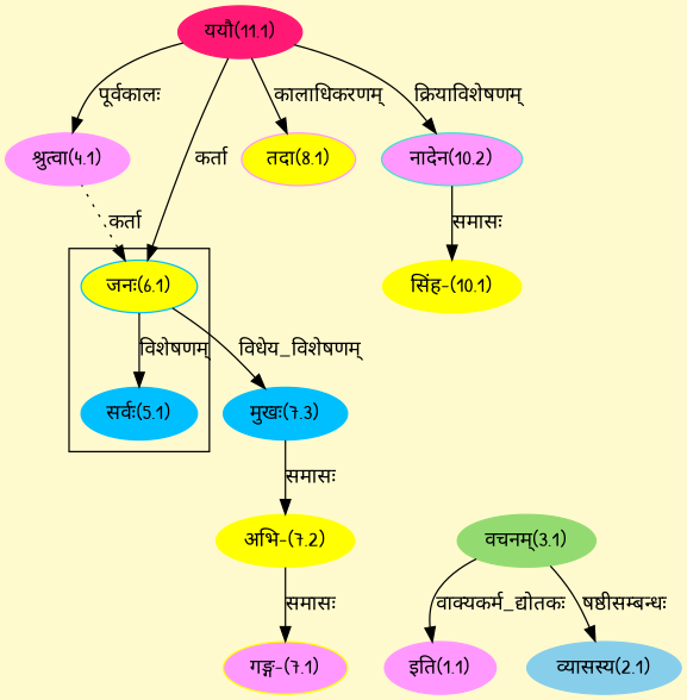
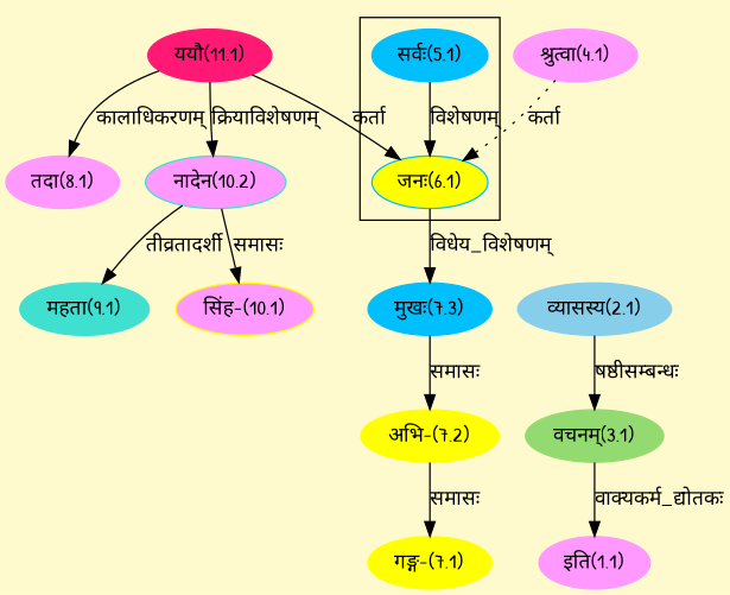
  digraph {
    bgcolor=lemonchiffon1
    compound=true
    fontname="Patrick Hand"
    rankdir=BT
    node [color="#00BFFF" fontname="Patrick Hand" style=filled]
    edge [dir=back fontname="Patrick Hand"]
    n1 [label="सर्वः(5.1)"]
    n2 [fillcolor="#FFFF00" label="जनः(6.1)"]
    n3 [color="#FF99FF" label="श्रुत्वा(4.1)"]
    n4 [color="#FF1975" label="ययौ(11.1)"]
    n5 [color="#FF99FF" label="इति(1.1)"]
    n6 [color="#93DB70" label="वचनम्(3.1)"]
    n7 [color="#87CEEB" label="व्यासस्य(2.1)"]
-   n8 [color="#FFFF00" label="गङ्ग-(7.1)" fillcolor="#FF99FF"]
+   n8 [color="#FFFF00" label="गङ्ग-(7.1)"]
    n9 [color="#FFFF00" label="अभि-(7.2)"]
    n10 [label="मुखः(7.3)"]
-   n11 [color="#FF99FF" label="तदा(8.1)" fillcolor="#FFFF00"]
+   n11 [color="#FF99FF" label="तदा(8.1)"]
+   n12 [color="#40E0D0" label="महता(9.1)"]
    n13 [color="#40E0D0" fillcolor="#FF99FF" label="नादेन(10.2)"]
-   n14 [color="#FFFF00" label="सिंह-(10.1)"]
+   n14 [color="#FFFF00" label="सिंह-(10.1)" fillcolor="#FF99FF"]
    subgraph cluster_1 {
      n1
      n2
    }
-   n1 -> n2 [label="विशेषणम्"]
+   n2 -> n1 [label="विशेषणम्"]
    n2 -> n3 [label="कर्ता" style=dotted]
    n2 -> n4 [label="कर्ता"]
-   n3 -> n4 [label="पूर्वकालः"]
    n5 -> n6 [label="वाक्यकर्म_द्योतकः"]
-   n7 -> n6 [label="षष्ठीसम्बन्धः"]
+   n6 -> n7 [label="षष्ठीसम्बन्धः"]
    n8 -> n9 [label="समासः"]
    n9 -> n10 [label="समासः"]
    n10 -> n2 [label="विधेय_विशेषणम्"]
    n11 -> n4 [label="कालाधिकरणम्"]
+   n12 -> n13 [label="तीव्रतादर्शी"]
    n13 -> n4 [label="क्रियाविशेषणम्"]
    n14 -> n13 [label="समासः"]
  }
